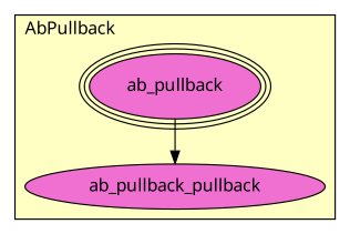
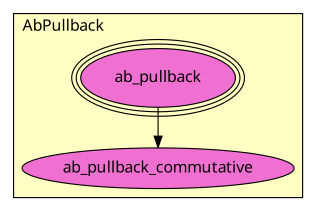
  digraph {
    fontname="Noto Sans"
    node [fillcolor="#F070D1" style=filled fontname="Noto Sans"]
    n1 [label=ab_pullback peripheries=3]
-   n2 [label=ab_pullback_pullback]
+   n2 [label=ab_pullback_commutative]
    subgraph cluster_1 {
      fillcolor="#FFFFC3"
      label=AbPullback
      labeljust=l
      style=filled
      n1
      n2
    }
    n1 -> n2 [fontname="Noto Sans"]
  }
